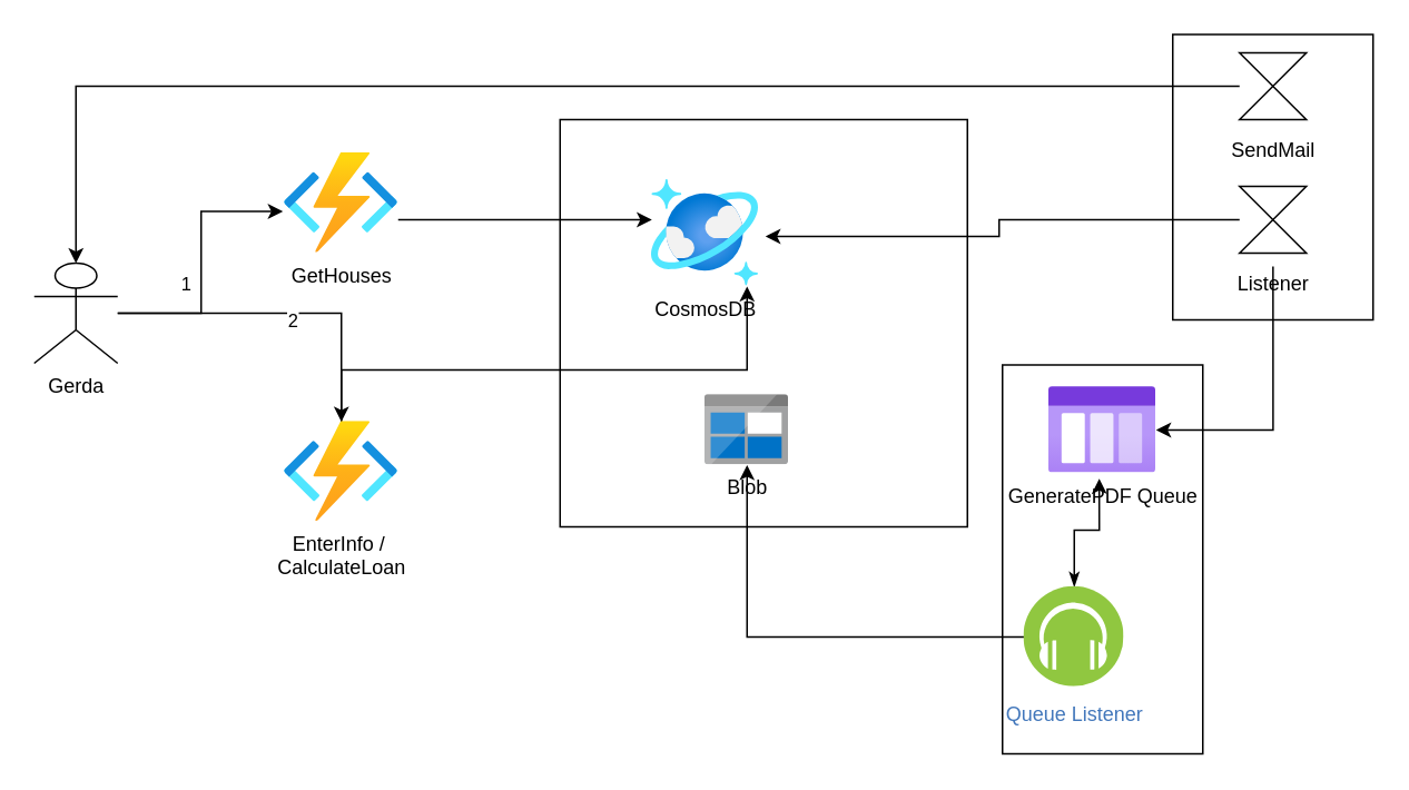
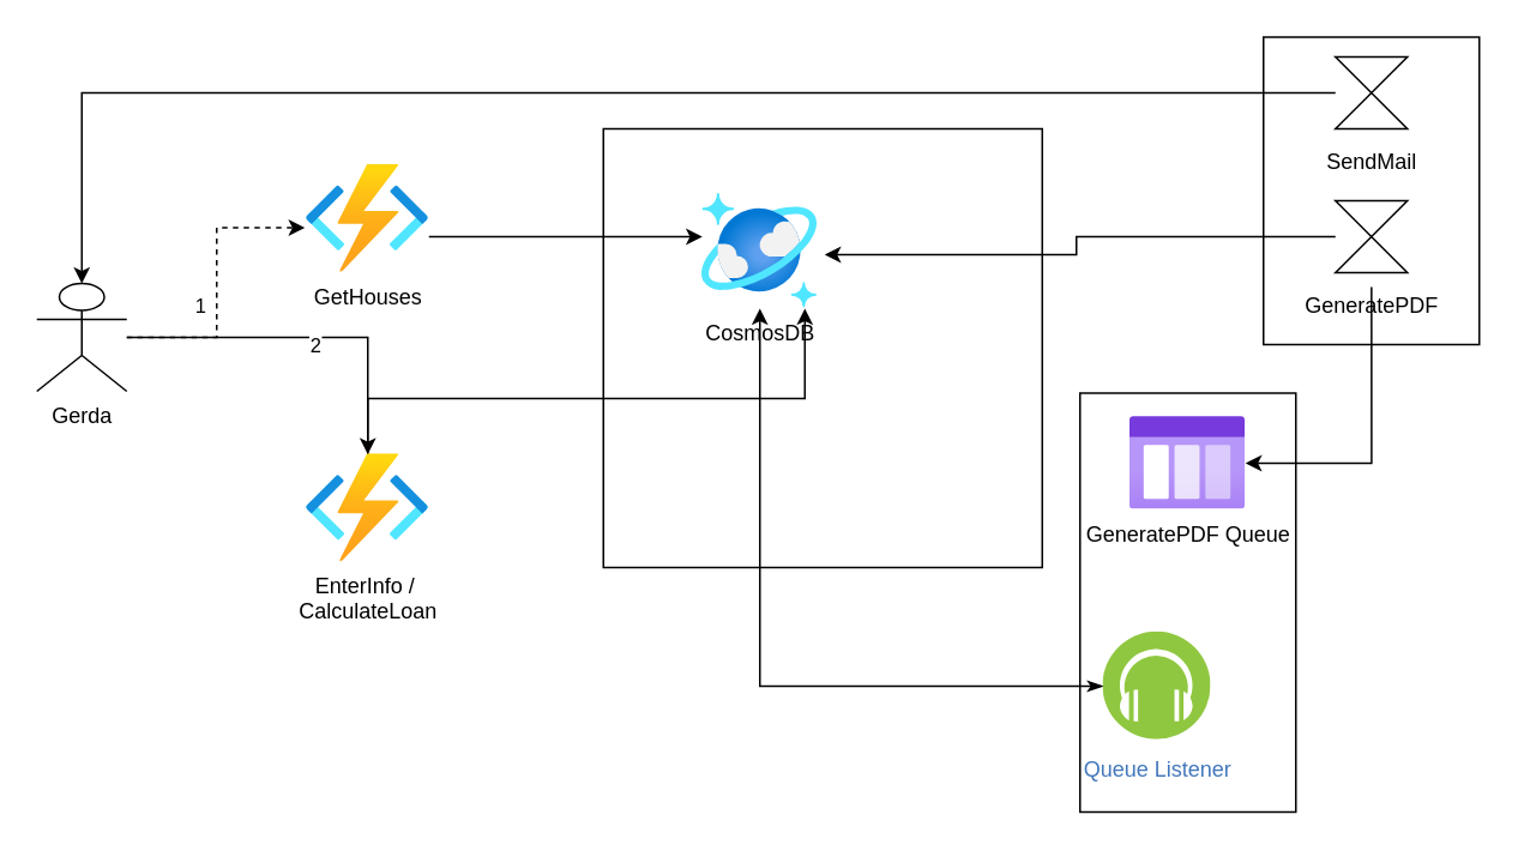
  <mxCell id="0" />
  <mxCell id="1" parent="0" />
  <mxCell id="2" value="" style="rounded=0;whiteSpace=wrap;html=1;" vertex="1" parent="1"><mxGeometry x="702" y="20" width="120" height="171" as="geometry" /></mxCell>
  <mxCell id="3" value="" style="rounded=0;whiteSpace=wrap;html=1;" vertex="1" parent="1"><mxGeometry x="600" y="218" width="120" height="233" as="geometry" /></mxCell>
  <mxCell id="4" value="" style="whiteSpace=wrap;html=1;aspect=fixed;" vertex="1" parent="1"><mxGeometry x="335" y="71" width="244" height="244" as="geometry" /></mxCell>
  <mxCell id="5" value="CosmosDB" style="aspect=fixed;html=1;points=[];align=center;image;fontSize=12;image=img/lib/azure2/databases/Azure_Cosmos_DB.svg;" parent="1" vertex="1"><mxGeometry x="390" y="107" width="64" height="64" as="geometry" /></mxCell>
  <mxCell id="6" style="edgeStyle=orthogonalEdgeStyle;rounded=0;orthogonalLoop=1;jettySize=auto;html=1;" edge="1" parent="1" target="8"><mxGeometry relative="1" as="geometry"><mxPoint x="762.059" y="159" as="sourcePoint" /><Array as="points"><mxPoint x="762" y="257" /></Array></mxGeometry></mxCell>
- <mxCell id="7" value="Blob&lt;br&gt;" style="sketch=0;aspect=fixed;html=1;points=[];align=center;image;fontSize=12;image=img/lib/mscae/BlobBlock.svg;" parent="1" vertex="1"><mxGeometry x="422" y="236" width="50" height="42" as="geometry" /></mxCell>
  <mxCell id="8" value="GeneratePDF Queue" style="aspect=fixed;html=1;points=[];align=center;image;fontSize=12;image=img/lib/azure2/general/Storage_Queue.svg;" parent="1" vertex="1"><mxGeometry x="628" y="231" width="64" height="52" as="geometry" /></mxCell>
- <mxCell id="9" style="edgeStyle=orthogonalEdgeStyle;rounded=0;orthogonalLoop=1;jettySize=auto;html=1;entryX=-0.015;entryY=0.583;entryDx=0;entryDy=0;entryPerimeter=0;" parent="1" source="13" target="15" edge="1"><mxGeometry relative="1" as="geometry" /></mxCell>
+ <mxCell id="9" style="edgeStyle=orthogonalEdgeStyle;rounded=0;orthogonalLoop=1;jettySize=auto;html=1;entryX=-0.015;entryY=0.583;entryDx=0;entryDy=0;entryPerimeter=0;dashed=1;" parent="1" source="13" target="15" edge="1"><mxGeometry relative="1" as="geometry" /></mxCell>
  <mxCell id="10" value="1" style="edgeLabel;html=1;align=center;verticalAlign=middle;resizable=0;points=[];" parent="9" vertex="1" connectable="0"><mxGeometry x="-0.155" y="-2" relative="1" as="geometry"><mxPoint x="-12" as="offset" /></mxGeometry></mxCell>
  <mxCell id="11" style="edgeStyle=orthogonalEdgeStyle;rounded=0;orthogonalLoop=1;jettySize=auto;html=1;" parent="1" source="13" target="17" edge="1"><mxGeometry relative="1" as="geometry" /></mxCell>
  <mxCell id="12" value="2" style="edgeLabel;html=1;align=center;verticalAlign=middle;resizable=0;points=[];" parent="11" vertex="1" connectable="0"><mxGeometry x="0.133" y="-1" relative="1" as="geometry"><mxPoint x="-9" y="3" as="offset" /></mxGeometry></mxCell>
  <mxCell id="13" value="Gerda" style="shape=umlActor;verticalLabelPosition=bottom;verticalAlign=top;html=1;" parent="1" vertex="1"><mxGeometry x="20" y="157" width="50" height="60" as="geometry" /></mxCell>
  <mxCell id="14" style="edgeStyle=orthogonalEdgeStyle;rounded=0;orthogonalLoop=1;jettySize=auto;html=1;" parent="1" source="15" edge="1" target="5"><mxGeometry relative="1" as="geometry"><mxPoint x="265" y="131" as="targetPoint" /><Array as="points"><mxPoint x="245" y="131" /><mxPoint x="245" y="131" /></Array></mxGeometry></mxCell>
  <mxCell id="15" value="GetHouses" style="aspect=fixed;html=1;points=[];align=center;image;fontSize=12;image=img/lib/azure2/compute/Function_Apps.svg;" parent="1" vertex="1"><mxGeometry x="170" y="91" width="68" height="60" as="geometry" /></mxCell>
  <mxCell id="16" style="edgeStyle=orthogonalEdgeStyle;rounded=0;orthogonalLoop=1;jettySize=auto;html=1;" edge="1" parent="1" source="17" target="5"><mxGeometry relative="1" as="geometry"><Array as="points"><mxPoint x="447" y="221" /></Array></mxGeometry></mxCell>
  <mxCell id="17" value="EnterInfo /&amp;nbsp;&lt;br&gt;CalculateLoan" style="aspect=fixed;html=1;points=[];align=center;image;fontSize=12;image=img/lib/azure2/compute/Function_Apps.svg;" parent="1" vertex="1"><mxGeometry x="170" y="252" width="68" height="60" as="geometry" /></mxCell>
  <mxCell id="18" style="edgeStyle=orthogonalEdgeStyle;rounded=0;orthogonalLoop=1;jettySize=auto;html=1;entryX=1.063;entryY=0.531;entryDx=0;entryDy=0;entryPerimeter=0;startArrow=none;startFill=0;" edge="1" parent="1" source="19" target="5"><mxGeometry relative="1" as="geometry" /></mxCell>
  <mxCell id="19" value="" style="shape=collate;whiteSpace=wrap;html=1;" vertex="1" parent="1"><mxGeometry x="742" y="111" width="40" height="40" as="geometry" /></mxCell>
- <mxCell id="20" value="Listener" style="text;html=1;align=center;verticalAlign=middle;resizable=0;points=[];autosize=1;strokeColor=none;fillColor=none;" vertex="1" parent="1"><mxGeometry x="717" y="160" width="90" height="20" as="geometry" /></mxCell>
+ <mxCell id="20" value="GeneratePDF" style="text;html=1;align=center;verticalAlign=middle;resizable=0;points=[];autosize=1;strokeColor=none;fillColor=none;" vertex="1" parent="1"><mxGeometry x="717" y="160" width="90" height="20" as="geometry" /></mxCell>
  <mxCell id="21" style="edgeStyle=orthogonalEdgeStyle;rounded=0;orthogonalLoop=1;jettySize=auto;html=1;entryX=0.5;entryY=0;entryDx=0;entryDy=0;entryPerimeter=0;startArrow=none;startFill=0;" edge="1" parent="1" source="22" target="13"><mxGeometry relative="1" as="geometry" /></mxCell>
  <mxCell id="22" value="" style="shape=collate;whiteSpace=wrap;html=1;" vertex="1" parent="1"><mxGeometry x="742" y="31" width="40" height="40" as="geometry" /></mxCell>
  <mxCell id="23" value="SendMail" style="text;html=1;align=center;verticalAlign=middle;resizable=0;points=[];autosize=1;strokeColor=none;fillColor=none;" vertex="1" parent="1"><mxGeometry x="727" y="80" width="70" height="20" as="geometry" /></mxCell>
- <mxCell id="24" style="edgeStyle=orthogonalEdgeStyle;rounded=0;orthogonalLoop=1;jettySize=auto;html=1;" edge="1" parent="1" source="26" target="7"><mxGeometry relative="1" as="geometry" /></mxCell>
- <mxCell id="25" style="edgeStyle=orthogonalEdgeStyle;rounded=0;orthogonalLoop=1;jettySize=auto;html=1;entryX=0.468;entryY=1.061;entryDx=0;entryDy=0;entryPerimeter=0;startArrow=classicThin;startFill=1;" edge="1" parent="1" source="26" target="8"><mxGeometry relative="1" as="geometry" /></mxCell>
+ <mxCell id="25" style="edgeStyle=orthogonalEdgeStyle;rounded=0;orthogonalLoop=1;jettySize=auto;html=1;startArrow=classicThin;startFill=1;" edge="1" parent="1" source="26" target="5"><mxGeometry relative="1" as="geometry" /></mxCell>
  <mxCell id="26" value="Queue Listener" style="aspect=fixed;perimeter=ellipsePerimeter;html=1;align=center;shadow=0;dashed=0;fontColor=#4277BB;labelBackgroundColor=#ffffff;fontSize=12;spacingTop=3;image;image=img/lib/ibm/blockchain/event_listener.svg;" vertex="1" parent="1"><mxGeometry x="613" y="351" width="60" height="60" as="geometry" /></mxCell>
